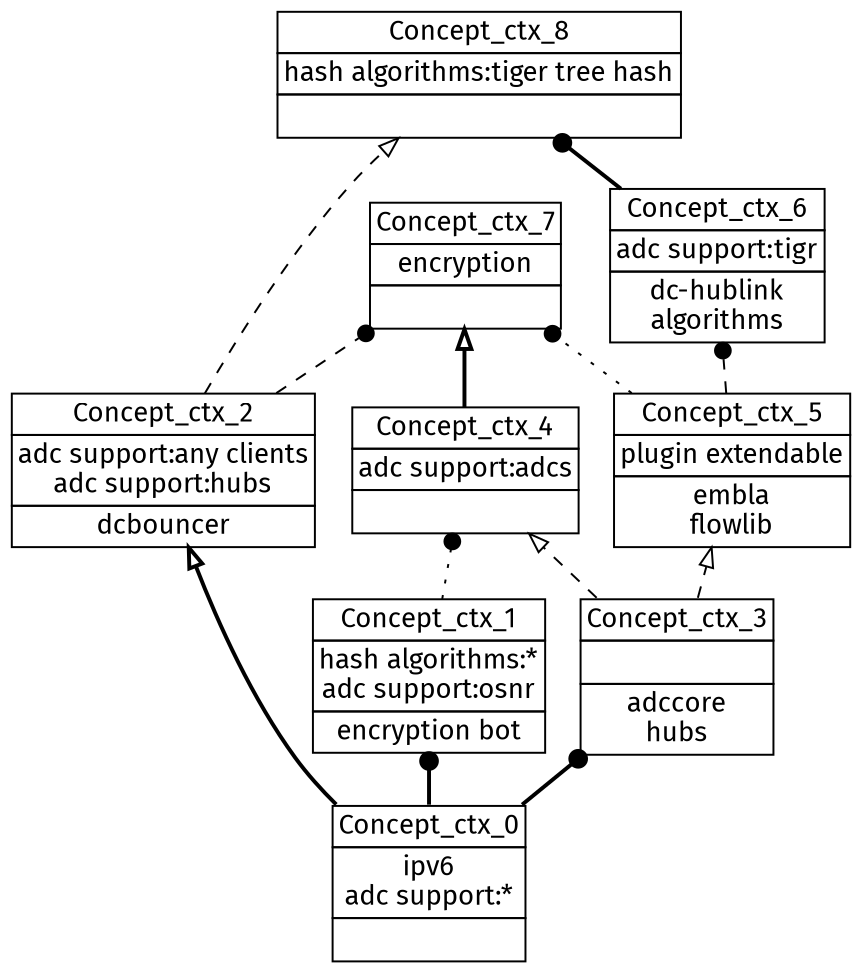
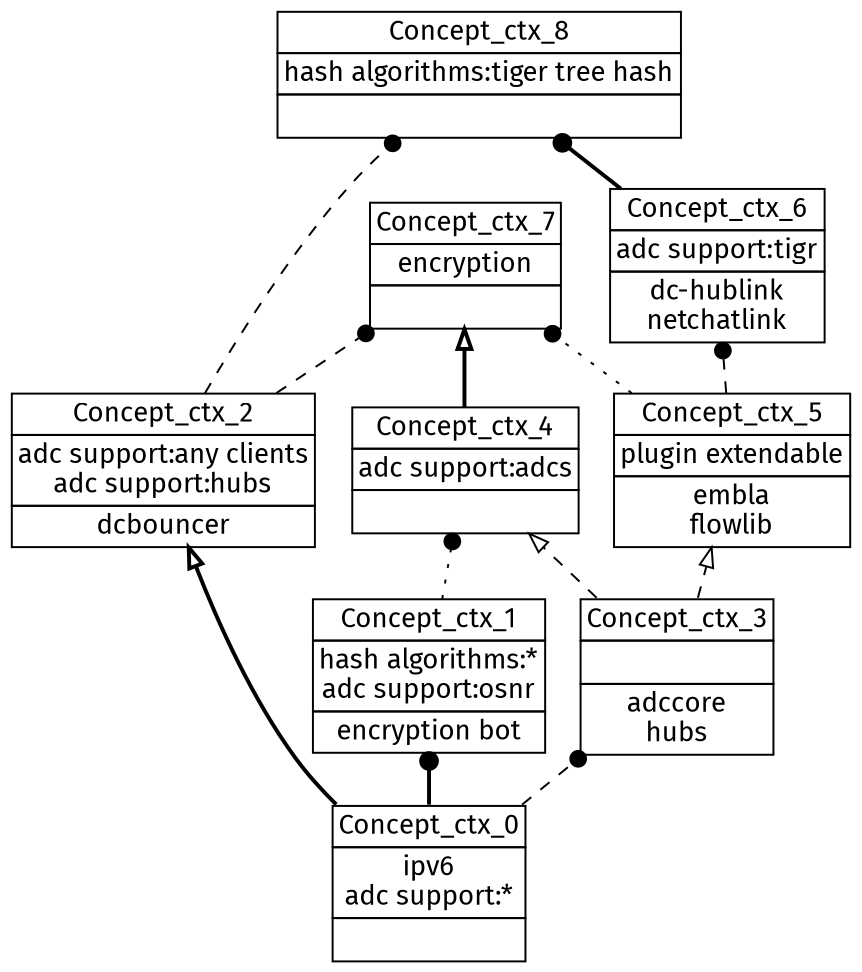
  digraph {
    fontname="Fira Sans"
    nodesep=0.2
    rankdir=BT
    ranksep=0.3
    node [fontname="Fira Sans" margin="0.03,0.03" shape=none]
    edge [arrowhead=dot fontname="Fira Sans" headport=p style=bold tailport=p]
    n1 [label=<<table border="0" cellborder="1" cellspacing="0" port="p"><tr><td>Concept_ctx_0</td></tr><tr><td>ipv6<br/>adc support:*<br/></td></tr><tr><td><br/></td></tr></table>>]
    n2 [label=<<table border="0" cellborder="1" cellspacing="0" port="p"><tr><td>Concept_ctx_2</td></tr><tr><td>adc support:any clients<br/>adc support:hubs<br/></td></tr><tr><td>dcbouncer<br/></td></tr></table>>]
    n3 [label=<<table border="0" cellborder="1" cellspacing="0" port="p"><tr><td>Concept_ctx_1</td></tr><tr><td>hash algorithms:*<br/>adc support:osnr<br/></td></tr><tr><td>encryption bot<br/></td></tr></table>>]
    n4 [label=<<table border="0" cellborder="1" cellspacing="0" port="p"><tr><td>Concept_ctx_3</td></tr><tr><td><br/></td></tr><tr><td>adccore<br/>hubs<br/></td></tr></table>>]
    n5 [label=<<table border="0" cellborder="1" cellspacing="0" port="p"><tr><td>Concept_ctx_7</td></tr><tr><td>encryption<br/></td></tr><tr><td><br/></td></tr></table>>]
    n6 [label=<<table border="0" cellborder="1" cellspacing="0" port="p"><tr><td>Concept_ctx_8</td></tr><tr><td>hash algorithms:tiger tree hash<br/></td></tr><tr><td><br/></td></tr></table>>]
    n7 [label=<<table border="0" cellborder="1" cellspacing="0" port="p"><tr><td>Concept_ctx_4</td></tr><tr><td>adc support:adcs<br/></td></tr><tr><td><br/></td></tr></table>>]
    n8 [label=<<table border="0" cellborder="1" cellspacing="0" port="p"><tr><td>Concept_ctx_5</td></tr><tr><td>plugin extendable<br/></td></tr><tr><td>embla<br/>flowlib<br/></td></tr></table>>]
-   n9 [label=<<table border="0" cellborder="1" cellspacing="0" port="p"><tr><td>Concept_ctx_6</td></tr><tr><td>adc support:tigr<br/></td></tr><tr><td>dc-hublink<br/>algorithms<br/></td></tr></table>>]
+   n9 [label=<<table border="0" cellborder="1" cellspacing="0" port="p"><tr><td>Concept_ctx_6</td></tr><tr><td>adc support:tigr<br/></td></tr><tr><td>dc-hublink<br/>netchatlink<br/></td></tr></table>>]
    n1 -> n2 [arrowhead=onormal]
    n1 -> n3
-   n1 -> n4
+   n1 -> n4 [style=dashed]
    n2 -> n5 [style=dashed]
-   n2 -> n6 [arrowhead=onormal style=dashed]
+   n2 -> n6 [style=dashed]
    n3 -> n7 [style=dotted]
    n4 -> n7 [arrowhead=onormal style=dashed]
    n4 -> n8 [arrowhead=onormal style=dashed]
    n7 -> n5 [arrowhead=onormal]
    n8 -> n5 [style=dotted]
    n8 -> n9 [style=dashed]
    n9 -> n6
  }
